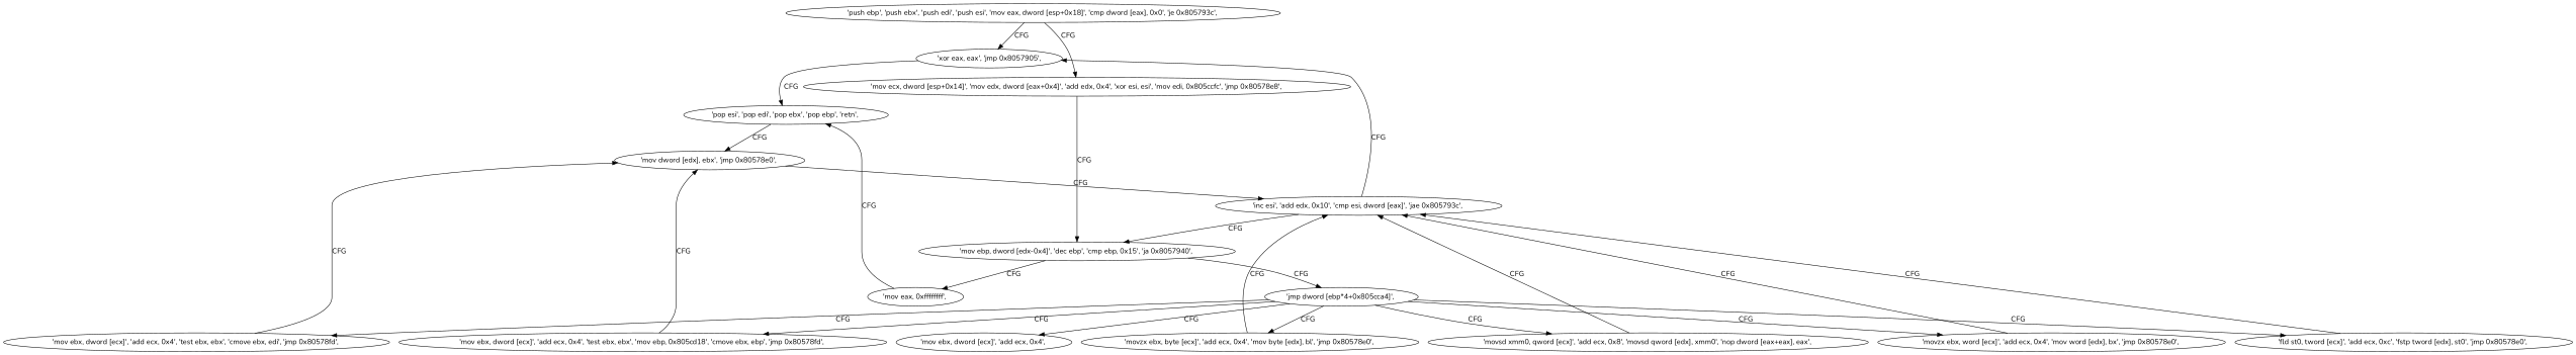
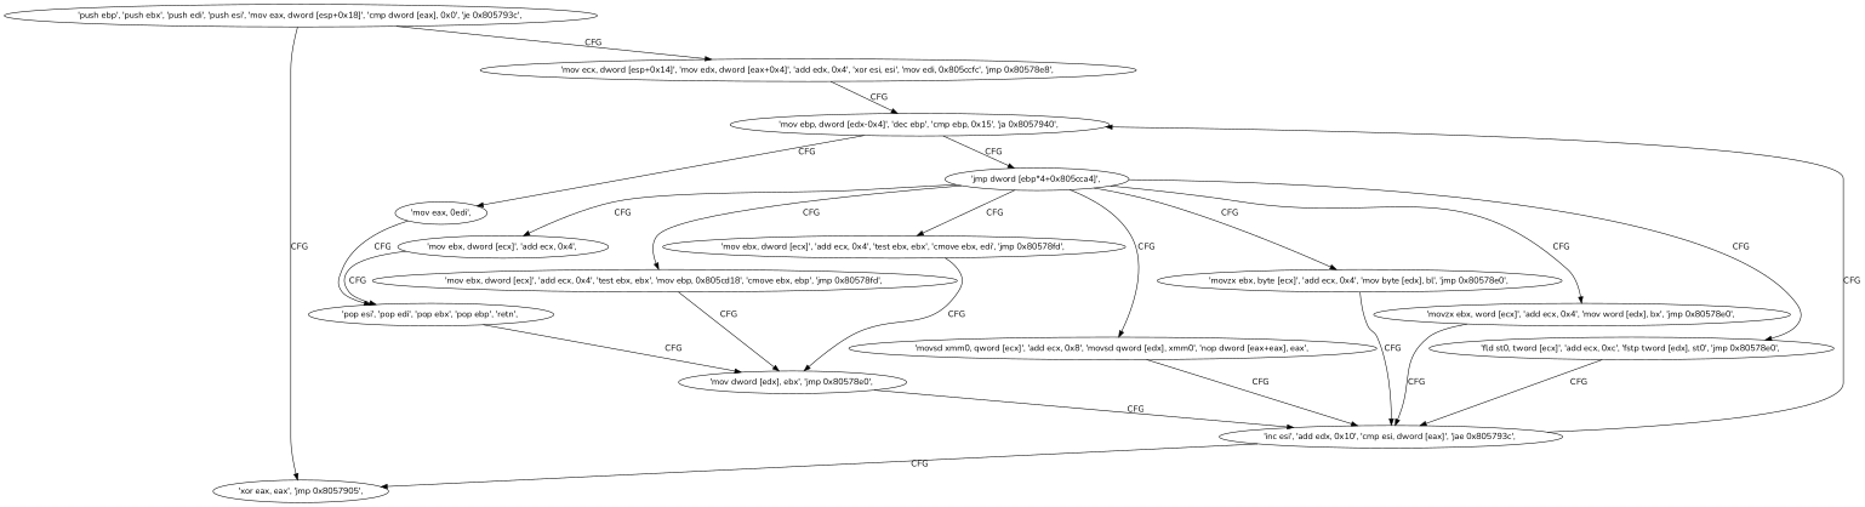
  digraph {
    fontname=Nunito
    node [fontname=Nunito]
    edge [fontname=Nunito]
    n1 [label="'push ebp', 'push ebx', 'push edi', 'push esi', 'mov eax, dword [esp+0x18]', 'cmp dword [eax], 0x0', 'je 0x805793c', "]
    n2 [label="'xor eax, eax', 'jmp 0x8057905',"]
    n3 [label="'mov ecx, dword [esp+0x14]', 'mov edx, dword [eax+0x4]', 'add edx, 0x4', 'xor esi, esi', 'mov edi, 0x805ccfc', 'jmp 0x80578e8', "]
    n4 [label="'pop esi', 'pop edi', 'pop ebx', 'pop ebp', 'retn', "]
    n5 [label="'mov ebp, dword [edx-0x4]', 'dec ebp', 'cmp ebp, 0x15', 'ja 0x8057940', "]
    n6 [label="'mov dword [edx], ebx', 'jmp 0x80578e0', "]
-   n7 [label="'mov eax, 0xffffffff', "]
+   n7 [label="'mov eax, 0edi',"]
    n8 [label="'jmp dword [ebp*4+0x805cca4]', "]
    n9 [label="'movsd xmm0, qword [ecx]', 'add ecx, 0x8', 'movsd qword [edx], xmm0', 'nop dword [eax+eax], eax', "]
    n10 [label="'mov ebx, dword [ecx]', 'add ecx, 0x4', "]
    n11 [label="'movzx ebx, byte [ecx]', 'add ecx, 0x4', 'mov byte [edx], bl', 'jmp 0x80578e0', "]
    n12 [label="'movzx ebx, word [ecx]', 'add ecx, 0x4', 'mov word [edx], bx', 'jmp 0x80578e0', "]
    n13 [label="'fld st0, tword [ecx]', 'add ecx, 0xc', 'fstp tword [edx], st0', 'jmp 0x80578e0', "]
    n14 [label="'mov ebx, dword [ecx]', 'add ecx, 0x4', 'test ebx, ebx', 'mov ebp, 0x805cd18', 'cmove ebx, ebp', 'jmp 0x80578fd', "]
    n15 [label="'mov ebx, dword [ecx]', 'add ecx, 0x4', 'test ebx, ebx', 'cmove ebx, edi', 'jmp 0x80578fd', "]
    n16 [label="'inc esi', 'add edx, 0x10', 'cmp esi, dword [eax]', 'jae 0x805793c', "]
    n1 -> n2 [label=CFG]
    n1 -> n3 [label=CFG]
-   n2 -> n4 [label=CFG]
+   n10 -> n4 [label=CFG]
    n3 -> n5 [label=CFG]
    n4 -> n6 [label=CFG]
    n5 -> n7 [label=CFG]
    n5 -> n8 [label=CFG]
    n6 -> n16 [label=CFG]
    n7 -> n4 [label=CFG]
    n8 -> n9 [label=CFG]
    n8 -> n10 [label=CFG]
    n8 -> n11 [label=CFG]
    n8 -> n12 [label=CFG]
    n8 -> n13 [label=CFG]
    n8 -> n14 [label=CFG]
    n8 -> n15 [label=CFG]
    n9 -> n16 [label=CFG]
    n11 -> n16 [label=CFG]
    n12 -> n16 [label=CFG]
    n13 -> n16 [label=CFG]
    n14 -> n6 [label=CFG]
    n15 -> n6 [label=CFG]
    n16 -> n2 [label=CFG]
    n16 -> n5 [label=CFG]
  }
